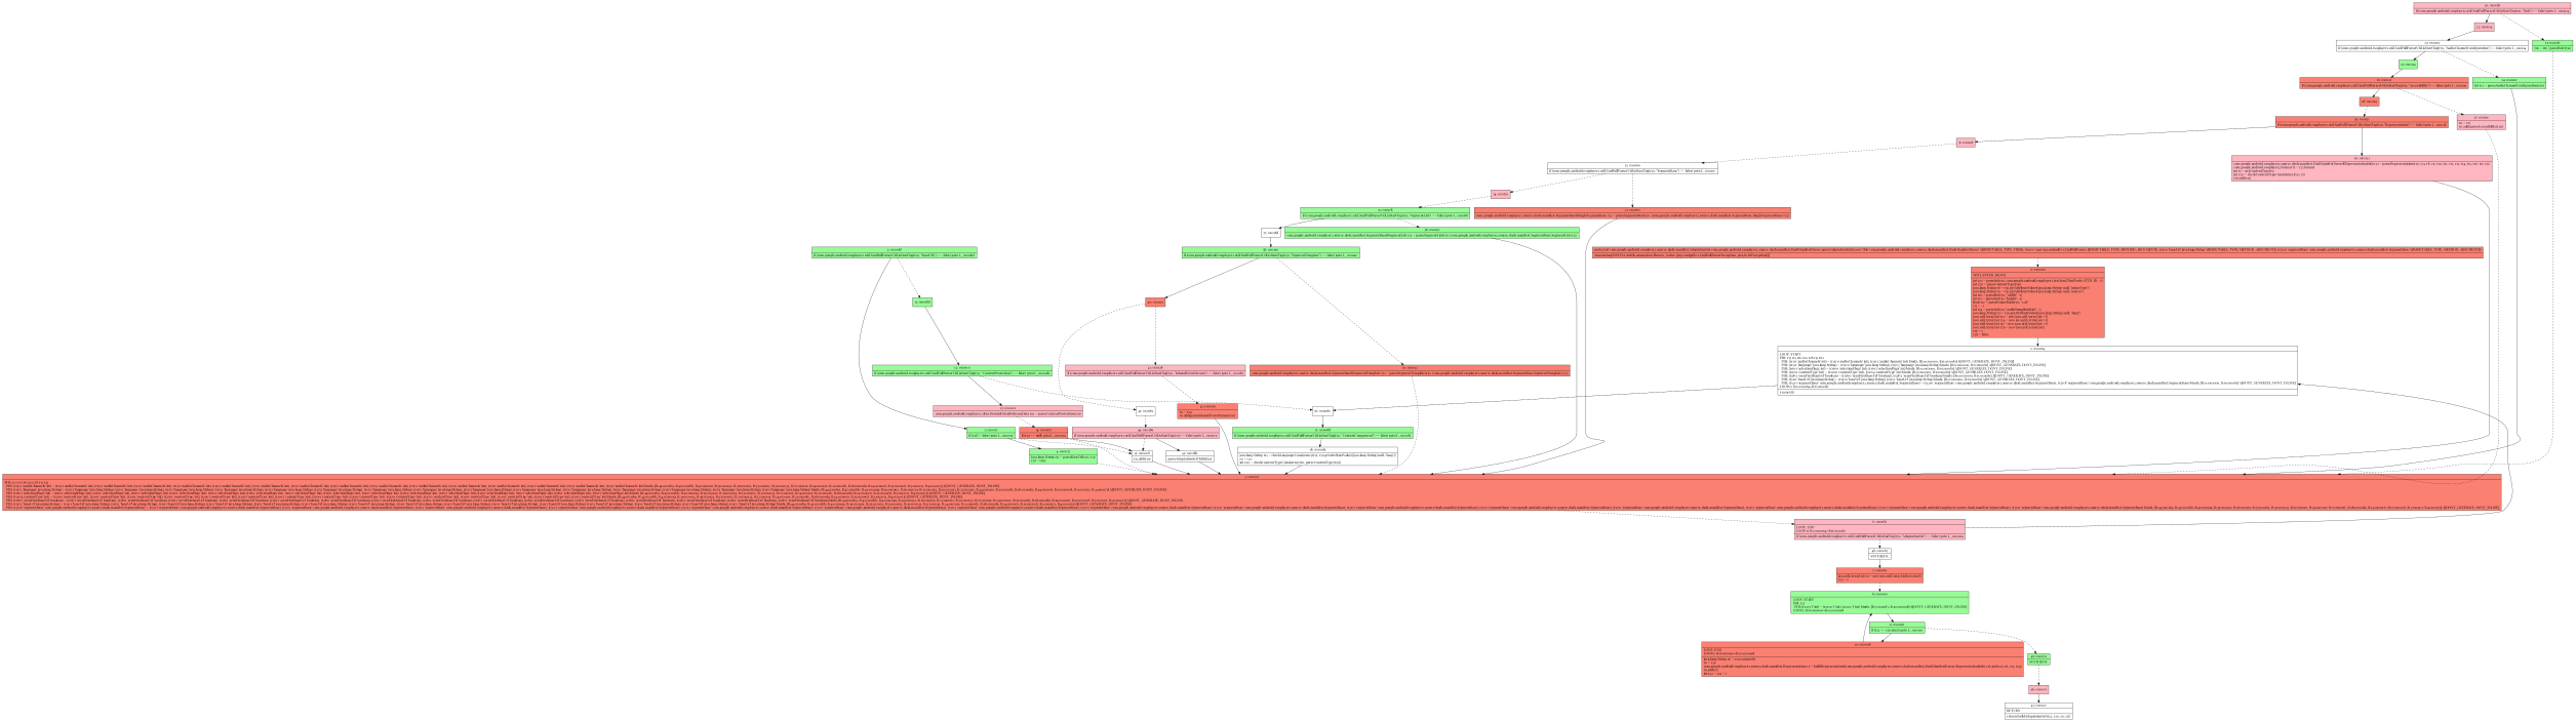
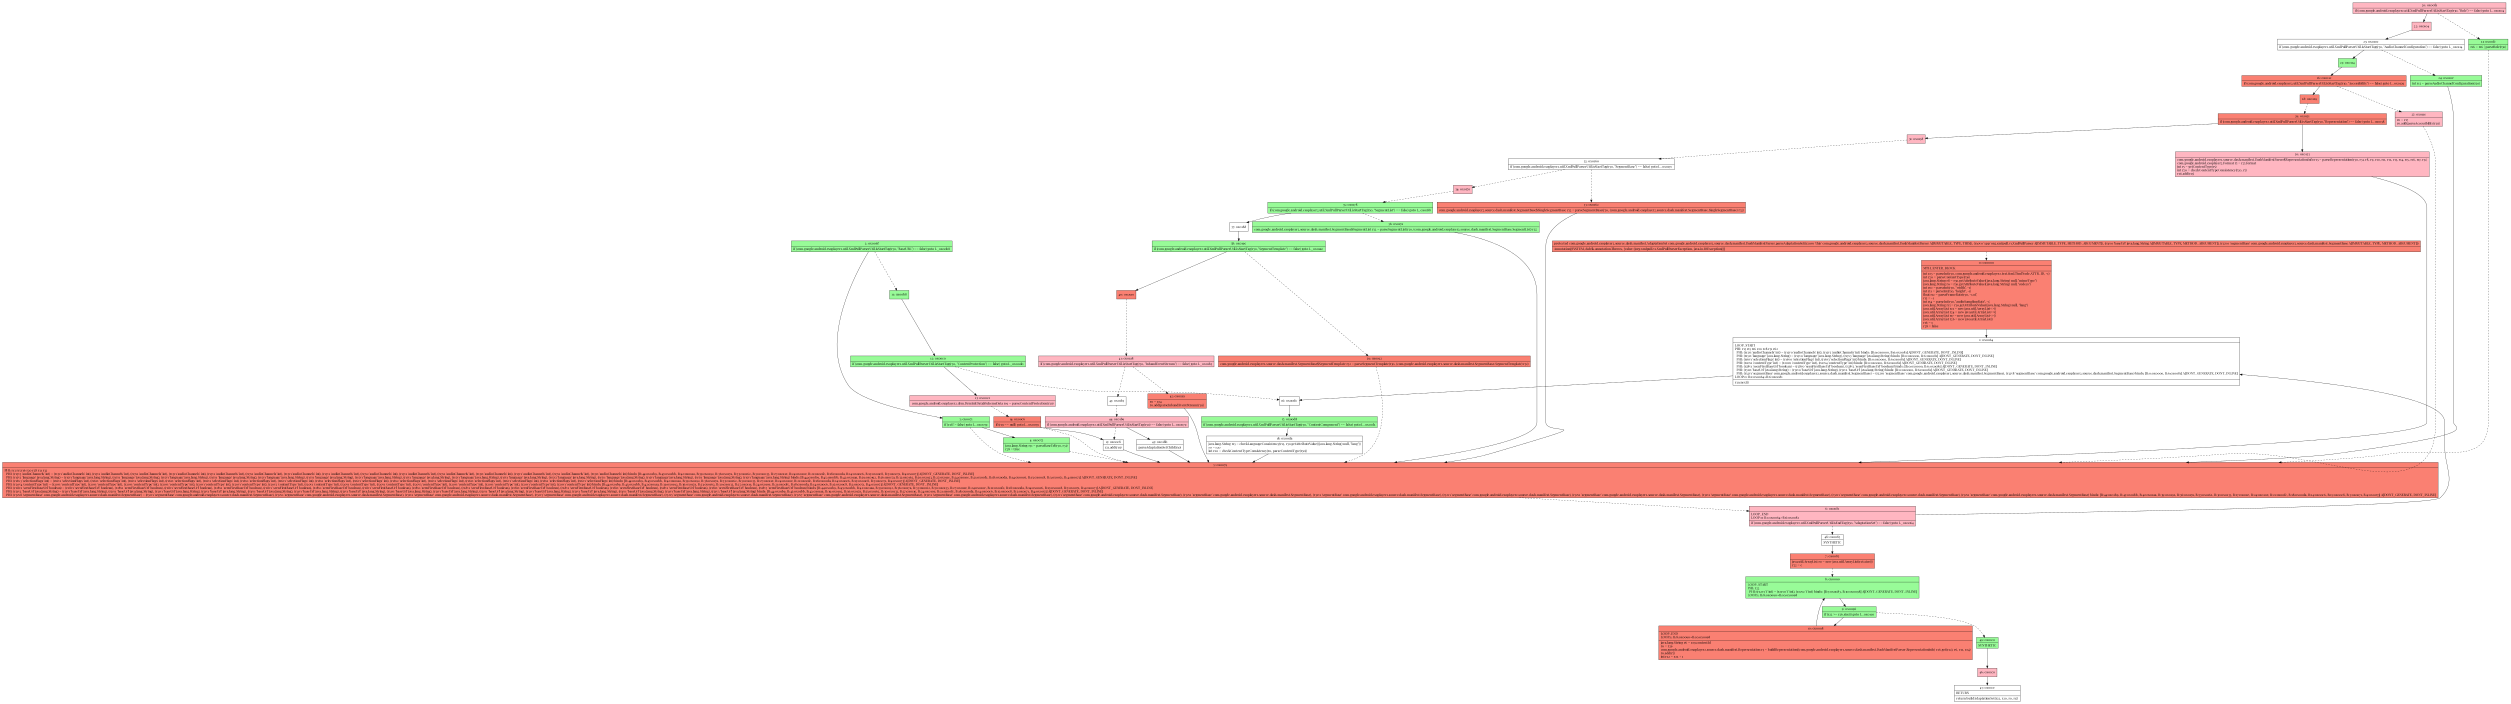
  digraph {
    fontname="Playfair Display"
    node [fillcolor=palegreen fontname="Playfair Display" shape=record style=filled]
    edge [fontname="Playfair Display" style=solid]
    n1 [fillcolor=salmon label="{0\:\ 0x0000|MTH_ENTER_BLOCK\l|int r23 = parseInt(r30, com.google.android.exoplayer2.text.ttml.TtmlNode.ATTR_ID, \-1)\lint r20 = parseContentType(r30)\ljava.lang.String r8 = r30.getAttributeValue((java.lang.String) null, \"mimeType\")\ljava.lang.String r9 = r30.getAttributeValue((java.lang.String) null, \"codecs\")\lint r10 = parseInt(r30, \"width\", \-1)\lint r11 = parseInt(r30, \"height\", \-1)\lfloat r12 = parseFrameRate(r30, \-1.0f)\lr13 = \-1\lint r14 = parseInt(r30, \"audioSamplingRate\", \-1)\ljava.lang.String r15 = r30.getAttributeValue((java.lang.String) null, \"lang\")\ljava.util.ArrayList r21 = new java.util.ArrayList\<\>()\ljava.util.ArrayList r24 = new java.util.ArrayList\<\>()\ljava.util.ArrayList r17 = new java.util.ArrayList\<\>()\ljava.util.ArrayList r26 = new java.util.ArrayList()\lr16 = 0\lr28 = false\l}"]
    n2 [fillcolor=white label="{1\:\ 0x0064|LOOP_START\lPHI: r13 r15 r16 r20 r28 r31 r62 \l  PHI: (r13v1 'audioChannels' int) = (r13v0 'audioChannels' int), (r13v3 'audioChannels' int) binds: [B:0:0x0000, B:6:0x0081] A[DONT_GENERATE, DONT_INLINE]\l  PHI: (r15v1 'language' java.lang.String) = (r15v0 'language' java.lang.String), (r15v3 'language' java.lang.String) binds: [B:0:0x0000, B:6:0x0081] A[DONT_GENERATE, DONT_INLINE]\l  PHI: (r16v1 'selectionFlags' int) = (r16v0 'selectionFlags' int), (r16v3 'selectionFlags' int) binds: [B:0:0x0000, B:6:0x0081] A[DONT_GENERATE, DONT_INLINE]\l  PHI: (r20v1 'contentType' int) = (r20v0 'contentType' int), (r20v4 'contentType' int) binds: [B:0:0x0000, B:6:0x0081] A[DONT_GENERATE, DONT_INLINE]\l  PHI: (r28v1 'seenFirstBaseUrl' boolean) = (r28v0 'seenFirstBaseUrl' boolean), (r28v2 'seenFirstBaseUrl' boolean) binds: [B:0:0x0000, B:6:0x0081] A[DONT_GENERATE, DONT_INLINE]\l  PHI: (r31v1 'baseUrl' java.lang.String) = (r31v0 'baseUrl' java.lang.String), (r31v2 'baseUrl' java.lang.String) binds: [B:0:0x0000, B:6:0x0081] A[DONT_GENERATE, DONT_INLINE]\l  PHI: (r32v1 'segmentBase' com.google.android.exoplayer2.source.dash.manifest.SegmentBase) = (r32v0 'segmentBase' com.google.android.exoplayer2.source.dash.manifest.SegmentBase), (r32v8 'segmentBase' com.google.android.exoplayer2.source.dash.manifest.SegmentBase) binds: [B:0:0x0000, B:6:0x0081] A[DONT_GENERATE, DONT_INLINE]\lLOOP:0: B:1:0x0064\-\>B:6:0x0081\l|r30.next()\l}"]
    n3 [fillcolor=white label="{16\:\ 0x00d0}"]
    n4 [label="{2\:\ 0x006f|if (com.google.android.exoplayer2.util.XmlPullParserUtil.isStartTag(r30, \"BaseURL\") == false) goto L_0x00b8\l}"]
    n5 [label="{3\:\ 0x0071|if (r28 != false) goto L_0x0079\l}"]
    n6 [label="{11\:\ 0x00b8}"]
    n7 [label="{4\:\ 0x0073|java.lang.String r31 = parseBaseUrl(r30, r31)\lr28 = true\l}"]
    n8 [fillcolor=salmon label="{5\:\ 0x0079|PHI: r13 r15 r16 r20 r28 r31 r32 \l  PHI: (r13v3 'audioChannels' int) = (r13v1 'audioChannels' int), (r13v1 'audioChannels' int), (r13v1 'audioChannels' int), (r13v1 'audioChannels' int), (r13v1 'audioChannels' int), (r13v1 'audioChannels' int), (r13v1 'audioChannels' int), (r13v1 'audioChannels' int), (r13v2 'audioChannels' int), (r13v1 'audioChannels' int), (r13v1 'audioChannels' int), (r13v1 'audioChannels' int), (r13v1 'audioChannels' int), (r13v1 'audioChannels' int), (r13v1 'audioChannels' int) binds: [B:44:0x01b9, B:45:0x01bb, B:42:0x01aa, B:39:0x0192, B:36:0x017a, B:33:0x0162, B:30:0x0133, B:27:0x011e, B:24:0x010e, B:21:0x00fc, B:18:0x00da, B:14:0x00c6, B:15:0x00c8, B:3:0x0071, B:4:0x0073] A[DONT_GENERATE, DONT_INLINE]\l  PHI: (r15v3 'language' java.lang.String) = (r15v1 'language' java.lang.String), (r15v1 'language' java.lang.String), (r15v1 'language' java.lang.String), (r15v1 'language' java.lang.String), (r15v1 'language' java.lang.String), (r15v1 'language' java.lang.String), (r15v1 'language' java.lang.String), (r15v1 'language' java.lang.String), (r15v1 'language' java.lang.String), (r15v1 'language' java.lang.String), (r15v2 'language' java.lang.String), (r15v1 'language' java.lang.String), (r15v1 'language' java.lang.String), (r15v1 'language' java.lang.String), (r15v1 'language' java.lang.String) binds: [B:44:0x01b9, B:45:0x01bb, B:42:0x01aa, B:39:0x0192, B:36:0x017a, B:33:0x0162, B:30:0x0133, B:27:0x011e, B:24:0x010e, B:21:0x00fc, B:18:0x00da, B:14:0x00c6, B:15:0x00c8, B:3:0x0071, B:4:0x0073] A[DONT_GENERATE, DONT_INLINE]\l  PHI: (r16v3 'selectionFlags' int) = (r16v1 'selectionFlags' int), (r16v1 'selectionFlags' int), (r16v1 'selectionFlags' int), (r16v1 'selectionFlags' int), (r16v1 'selectionFlags' int), (r16v1 'selectionFlags' int), (r16v1 'selectionFlags' int), (r16v1 'selectionFlags' int), (r16v1 'selectionFlags' int), (r16v2 'selectionFlags' int), (r16v1 'selectionFlags' int), (r16v1 'selectionFlags' int), (r16v1 'selectionFlags' int), (r16v1 'selectionFlags' int), (r16v1 'selectionFlags' int) binds: [B:44:0x01b9, B:45:0x01bb, B:42:0x01aa, B:39:0x0192, B:36:0x017a, B:33:0x0162, B:30:0x0133, B:27:0x011e, B:24:0x010e, B:21:0x00fc, B:18:0x00da, B:14:0x00c6, B:15:0x00c8, B:3:0x0071, B:4:0x0073] A[DONT_GENERATE, DONT_INLINE]\l  PHI: (r20v4 'contentType' int) = (r20v1 'contentType' int), (r20v1 'contentType' int), (r20v1 'contentType' int), (r20v1 'contentType' int), (r20v1 'contentType' int), (r20v1 'contentType' int), (r20v2 'contentType' int), (r20v1 'contentType' int), (r20v1 'contentType' int), (r20v1 'contentType' int), (r20v3 'contentType' int), (r20v1 'contentType' int), (r20v1 'contentType' int), (r20v1 'contentType' int), (r20v1 'contentType' int) binds: [B:44:0x01b9, B:45:0x01bb, B:42:0x01aa, B:39:0x0192, B:36:0x017a, B:33:0x0162, B:30:0x0133, B:27:0x011e, B:24:0x010e, B:21:0x00fc, B:18:0x00da, B:14:0x00c6, B:15:0x00c8, B:3:0x0071, B:4:0x0073] A[DONT_GENERATE, DONT_INLINE]\l  PHI: (r28v2 'seenFirstBaseUrl' boolean) = (r28v1 'seenFirstBaseUrl' boolean), (r28v1 'seenFirstBaseUrl' boolean), (r28v1 'seenFirstBaseUrl' boolean), (r28v1 'seenFirstBaseUrl' boolean), (r28v1 'seenFirstBaseUrl' boolean), (r28v1 'seenFirstBaseUrl' boolean), (r28v1 'seenFirstBaseUrl' boolean), (r28v1 'seenFirstBaseUrl' boolean), (r28v1 'seenFirstBaseUrl' boolean), (r28v1 'seenFirstBaseUrl' boolean), (r28v1 'seenFirstBaseUrl' boolean), (r28v1 'seenFirstBaseUrl' boolean), (r28v1 'seenFirstBaseUrl' boolean), (r28v1 'seenFirstBaseUrl' boolean), (r28v3 'seenFirstBaseUrl' boolean) binds: [B:44:0x01b9, B:45:0x01bb, B:42:0x01aa, B:39:0x0192, B:36:0x017a, B:33:0x0162, B:30:0x0133, B:27:0x011e, B:24:0x010e, B:21:0x00fc, B:18:0x00da, B:14:0x00c6, B:15:0x00c8, B:3:0x0071, B:4:0x0073] A[DONT_GENERATE, DONT_INLINE]\l  PHI: (r31v2 'baseUrl' java.lang.String) = (r31v1 'baseUrl' java.lang.String), (r31v1 'baseUrl' java.lang.String), (r31v1 'baseUrl' java.lang.String), (r31v1 'baseUrl' java.lang.String), (r31v1 'baseUrl' java.lang.String), (r31v1 'baseUrl' java.lang.String), (r31v1 'baseUrl' java.lang.String), (r31v1 'baseUrl' java.lang.String), (r31v1 'baseUrl' java.lang.String), (r31v1 'baseUrl' java.lang.String), (r31v1 'baseUrl' java.lang.String), (r31v1 'baseUrl' java.lang.String), (r31v1 'baseUrl' java.lang.String), (r31v1 'baseUrl' java.lang.String), (r31v3 'baseUrl' java.lang.String) binds: [B:44:0x01b9, B:45:0x01bb, B:42:0x01aa, B:39:0x0192, B:36:0x017a, B:33:0x0162, B:30:0x0133, B:27:0x011e, B:24:0x010e, B:21:0x00fc, B:18:0x00da, B:14:0x00c6, B:15:0x00c8, B:3:0x0071, B:4:0x0073] A[DONT_GENERATE, DONT_INLINE]\l  PHI: (r32v8 'segmentBase' com.google.android.exoplayer2.source.dash.manifest.SegmentBase) = (r32v1 'segmentBase' com.google.android.exoplayer2.source.dash.manifest.SegmentBase), (r32v1 'segmentBase' com.google.android.exoplayer2.source.dash.manifest.SegmentBase), (r32v1 'segmentBase' com.google.android.exoplayer2.source.dash.manifest.SegmentBase), (r32v3 'segmentBase' com.google.android.exoplayer2.source.dash.manifest.SegmentBase), (r32v5 'segmentBase' com.google.android.exoplayer2.source.dash.manifest.SegmentBase), (r32v7 'segmentBase' com.google.android.exoplayer2.source.dash.manifest.SegmentBase), (r32v1 'segmentBase' com.google.android.exoplayer2.source.dash.manifest.SegmentBase), (r32v1 'segmentBase' com.google.android.exoplayer2.source.dash.manifest.SegmentBase), (r32v1 'segmentBase' com.google.android.exoplayer2.source.dash.manifest.SegmentBase), (r32v1 'segmentBase' com.google.android.exoplayer2.source.dash.manifest.SegmentBase), (r32v1 'segmentBase' com.google.android.exoplayer2.source.dash.manifest.SegmentBase), (r32v1 'segmentBase' com.google.android.exoplayer2.source.dash.manifest.SegmentBase), (r32v1 'segmentBase' com.google.android.exoplayer2.source.dash.manifest.SegmentBase), (r32v1 'segmentBase' com.google.android.exoplayer2.source.dash.manifest.SegmentBase), (r32v1 'segmentBase' com.google.android.exoplayer2.source.dash.manifest.SegmentBase) binds: [B:44:0x01b9, B:45:0x01bb, B:42:0x01aa, B:39:0x0192, B:36:0x017a, B:33:0x0162, B:30:0x0133, B:27:0x011e, B:24:0x010e, B:21:0x00fc, B:18:0x00da, B:14:0x00c6, B:15:0x00c8, B:3:0x0071, B:4:0x0073] A[DONT_GENERATE, DONT_INLINE]\l}"]
    n9 [label="{12\:\ 0x00c0|if (com.google.android.exoplayer2.util.XmlPullParserUtil.isStartTag(r30, \"ContentProtection\") == false) goto L_0x00d0\l}"]
    n10 [fillcolor=lightpink label="{6\:\ 0x0081|LOOP_END\lLOOP:0: B:1:0x0064\-\>B:6:0x0081\l|if (com.google.android.exoplayer2.util.XmlPullParserUtil.isEndTag(r30, \"AdaptationSet\") == false) goto L_0x0064\l}"]
    n11 [fillcolor=white label="{48\:\ 0x0083|SYNTHETIC\l}"]
    n12 [fillcolor=salmon label="{7\:\ 0x0083|java.util.ArrayList r0 = new java.util.ArrayList(r26.size())\lr22 = 0\l}"]
    n13 [label="{8\:\ 0x0090|LOOP_START\lPHI: r22 \l  PHI: (r22v1 'i' int) = (r22v0 'i' int), (r22v2 'i' int) binds: [B:7:0x0083, B:10:0x0098] A[DONT_GENERATE, DONT_INLINE]\lLOOP:1: B:8:0x0090\-\>B:10:0x0098\l}"]
    n14 [label="{9\:\ 0x0096|if (r22 \>= r26.size()) goto L_0x01c0\l}"]
    n15 [fillcolor=salmon label="{10\:\ 0x0098|LOOP_END\lLOOP:1: B:8:0x0090\-\>B:10:0x0098\l|java.lang.String r6 = r29.contentId\lr0 = r29\lcom.google.android.exoplayer2.source.dash.manifest.Representation r5 = buildRepresentation((com.google.android.exoplayer2.source.dash.manifest.DashManifestParser.RepresentationInfo) r26.get(r22), r6, r21, r24)\lr0.add(r5)\lint r22 = r22 + 1\l}"]
    n16 [label="{49\:\ 0x01c0|SYNTHETIC\l}"]
    n17 [fillcolor=lightpink label="{46\:\ 0x01c0}"]
    n18 [fillcolor=lightpink label="{13\:\ 0x00c2|com.google.android.exoplayer2.drm.DrmInitData$SchemeData r19 = parseContentProtection(r30)\l}"]
    n19 [fillcolor=salmon label="{14\:\ 0x00c6|if (r19 == null) goto L_0x0079\l}"]
    n20 [label="{17\:\ 0x00d8|if (com.google.android.exoplayer2.util.XmlPullParserUtil.isStartTag(r30, \"ContentComponent\") == false) goto L_0x00f2\l}"]
    n21 [fillcolor=white label="{15\:\ 0x00c8|r21.add(r19)\l}"]
    n22 [fillcolor=white label="{18\:\ 0x00da|java.lang.String r15 = checkLanguageConsistency(r15, r30.getAttributeValue((java.lang.String) null, \"lang\"))\lr0 = r20\lint r20 = checkContentTypeConsistency(r0, parseContentType(r30))\l}"]
    n23 [fillcolor=lightpink label="{20\:\ 0x00fa|if (com.google.android.exoplayer2.util.XmlPullParserUtil.isStartTag(r30, \"Role\") == false) goto L_0x0104\l}"]
    n24 [label="{21\:\ 0x00fc|r16 = r16 \| parseRole(r30)\l}"]
    n25 [fillcolor=lightpink label="{22\:\ 0x0104}"]
    n26 [fillcolor=white label="{23\:\ 0x010c|if (com.google.android.exoplayer2.util.XmlPullParserUtil.isStartTag(r30, \"AudioChannelConfiguration\") == false) goto L_0x0114\l}"]
    n27 [label="{24\:\ 0x010e|int r13 = parseAudioChannelConfiguration(r30)\l}"]
    n28 [label="{25\:\ 0x0114}"]
    n29 [fillcolor=salmon label="{26\:\ 0x011c|if (com.google.android.exoplayer2.util.XmlPullParserUtil.isStartTag(r30, \"Accessibility\") == false) goto L_0x0129\l}"]
    n30 [fillcolor=lightpink label="{27\:\ 0x011e|r0 = r17\lr0.add(parseAccessibility(r30))\l}"]
    n31 [fillcolor=salmon label="{28\:\ 0x0129}"]
    n32 [fillcolor=salmon label="{29\:\ 0x0131|if (com.google.android.exoplayer2.util.XmlPullParserUtil.isStartTag(r30, \"Representation\") == false) goto L_0x0158\l}"]
    n33 [fillcolor=lightpink label="{30\:\ 0x0133|com.google.android.exoplayer2.source.dash.manifest.DashManifestParser$RepresentationInfo r25 = parseRepresentation(r30, r31, r8, r9, r10, r11, r12, r13, r14, r15, r16, r17, r32)\lcom.google.android.exoplayer2.Format r5 = r25.format\lint r5 = getContentType(r5)\lint r20 = checkContentTypeConsistency(r20, r5)\lr26.add(r25)\l}"]
    n34 [fillcolor=lightpink label="{31\:\ 0x0158}"]
    n35 [fillcolor=white label="{32\:\ 0x0160|if (com.google.android.exoplayer2.util.XmlPullParserUtil.isStartTag(r30, \"SegmentBase\") == false) goto L_0x0170\l}"]
    n36 [fillcolor=salmon label="{33\:\ 0x0162|com.google.android.exoplayer2.source.dash.manifest.SegmentBase$SingleSegmentBase r32 = parseSegmentBase(r30, (com.google.android.exoplayer2.source.dash.manifest.SegmentBase.SingleSegmentBase) r32)\l}"]
    n37 [fillcolor=lightpink label="{34\:\ 0x0170}"]
    n38 [label="{35\:\ 0x0178|if (com.google.android.exoplayer2.util.XmlPullParserUtil.isStartTag(r30, \"SegmentList\") == false) goto L_0x0188\l}"]
    n39 [label="{36\:\ 0x017a|com.google.android.exoplayer2.source.dash.manifest.SegmentBase$SegmentList r32 = parseSegmentList(r30, (com.google.android.exoplayer2.source.dash.manifest.SegmentBase.SegmentList) r32)\l}"]
    n40 [fillcolor=white label="{37\:\ 0x0188}"]
    n41 [label="{38\:\ 0x0190|if (com.google.android.exoplayer2.util.XmlPullParserUtil.isStartTag(r30, \"SegmentTemplate\") == false) goto L_0x01a0\l}"]
    n42 [fillcolor=salmon label="{39\:\ 0x0192|com.google.android.exoplayer2.source.dash.manifest.SegmentBase$SegmentTemplate r32 = parseSegmentTemplate(r30, (com.google.android.exoplayer2.source.dash.manifest.SegmentBase.SegmentTemplate) r32)\l}"]
    n43 [fillcolor=salmon label="{40\:\ 0x01a0}"]
    n44 [fillcolor=lightpink label="{41\:\ 0x01a8|if (com.google.android.exoplayer2.util.XmlPullParserUtil.isStartTag(r30, \"InbandEventStream\") == false) goto L_0x01b5\l}"]
    n45 [fillcolor=salmon label="{42\:\ 0x01aa|r0 = r24\lr0.add(parseInbandEventStream(r30))\l}"]
    n46 [fillcolor=white label="{43\:\ 0x01b5}"]
    n47 [fillcolor=lightpink label="{44\:\ 0x01b9|if (com.google.android.exoplayer2.util.XmlPullParserUtil.isStartTag(r30) == false) goto L_0x0079\l}"]
    n48 [fillcolor=white label="{45\:\ 0x01bb|parseAdaptationSetChild(r30)\l}"]
    n49 [fillcolor=white label="{47\:\ 0x01ce|RETURN\l|return buildAdaptationSet(r23, r20, r0, r17)\l}"]
    n50 [fillcolor=salmon label="{protected com.google.android.exoplayer2.source.dash.manifest.AdaptationSet com.google.android.exoplayer2.source.dash.manifest.DashManifestParser.parseAdaptationSet((r29v0 'this' com.google.android.exoplayer2.source.dash.manifest.DashManifestParser A[IMMUTABLE_TYPE, THIS]), (r30v0 'xpp' org.xmlpull.v1.XmlPullParser A[IMMUTABLE_TYPE, METHOD_ARGUMENT]), (r31v0 'baseUrl' java.lang.String A[IMMUTABLE_TYPE, METHOD_ARGUMENT]), (r32v0 'segmentBase' com.google.android.exoplayer2.source.dash.manifest.SegmentBase A[IMMUTABLE_TYPE, METHOD_ARGUMENT]))  | Annotation[SYSTEM, dalvik.annotation.Throws, \{value=[org.xmlpull.v1.XmlPullParserException, java.io.IOException]\}]\l}"]
    n1 -> n2
    n2 -> n3
    n3 -> n20
    n4 -> n5
    n4 -> n6 [style=dashed]
    n5 -> n7
-   n5 -> n21 [style=dashed]
+   n5 -> n8 [style=dashed]
    n6 -> n9
    n7 -> n8 [style=dashed]
    n8 -> n10 [style=dashed]
    n9 -> n3 [style=dashed]
    n9 -> n18
    n10 -> n2
    n10 -> n11 [style=dashed]
    n11 -> n12
    n12 -> n13 [style=dashed]
    n13 -> n14
    n14 -> n15
    n14 -> n16 [style=dashed]
    n15 -> n13
-   n16 -> n17 [style=dashed]
+   n16 -> n17
    n17 -> n49
    n18 -> n19 [style=dashed]
    n19 -> n8 [style=dashed]
    n19 -> n21
    n20 -> n22
    n21 -> n8
    n22 -> n8
    n23 -> n24 [style=dashed]
    n23 -> n25
    n24 -> n8 [style=dashed]
    n25 -> n26
    n26 -> n27 [style=dashed]
    n26 -> n28
    n27 -> n8
    n28 -> n29
    n29 -> n30 [style=dashed]
    n29 -> n31
    n30 -> n8 [style=dashed]
    n31 -> n32 [style=dashed]
    n32 -> n33
    n32 -> n34
    n33 -> n8
    n34 -> n35 [style=dashed]
    n35 -> n36 [style=dashed]
    n35 -> n37 [style=dashed]
    n36 -> n8
    n37 -> n38 [style=dashed]
    n38 -> n39 [style=dashed]
    n38 -> n40
    n39 -> n8
    n40 -> n41
    n41 -> n42 [style=dashed]
    n41 -> n43
    n42 -> n8 [style=dashed]
    n43 -> n44 [style=dashed]
    n44 -> n45 [style=dashed]
-   n43 -> n46 [style=dashed]
+   n44 -> n46 [style=dashed]
    n45 -> n8
    n46 -> n47 [style=dashed]
    n47 -> n21 [style=dashed]
    n47 -> n48
    n48 -> n8
    n50 -> n1 [style=dashed]
  }
